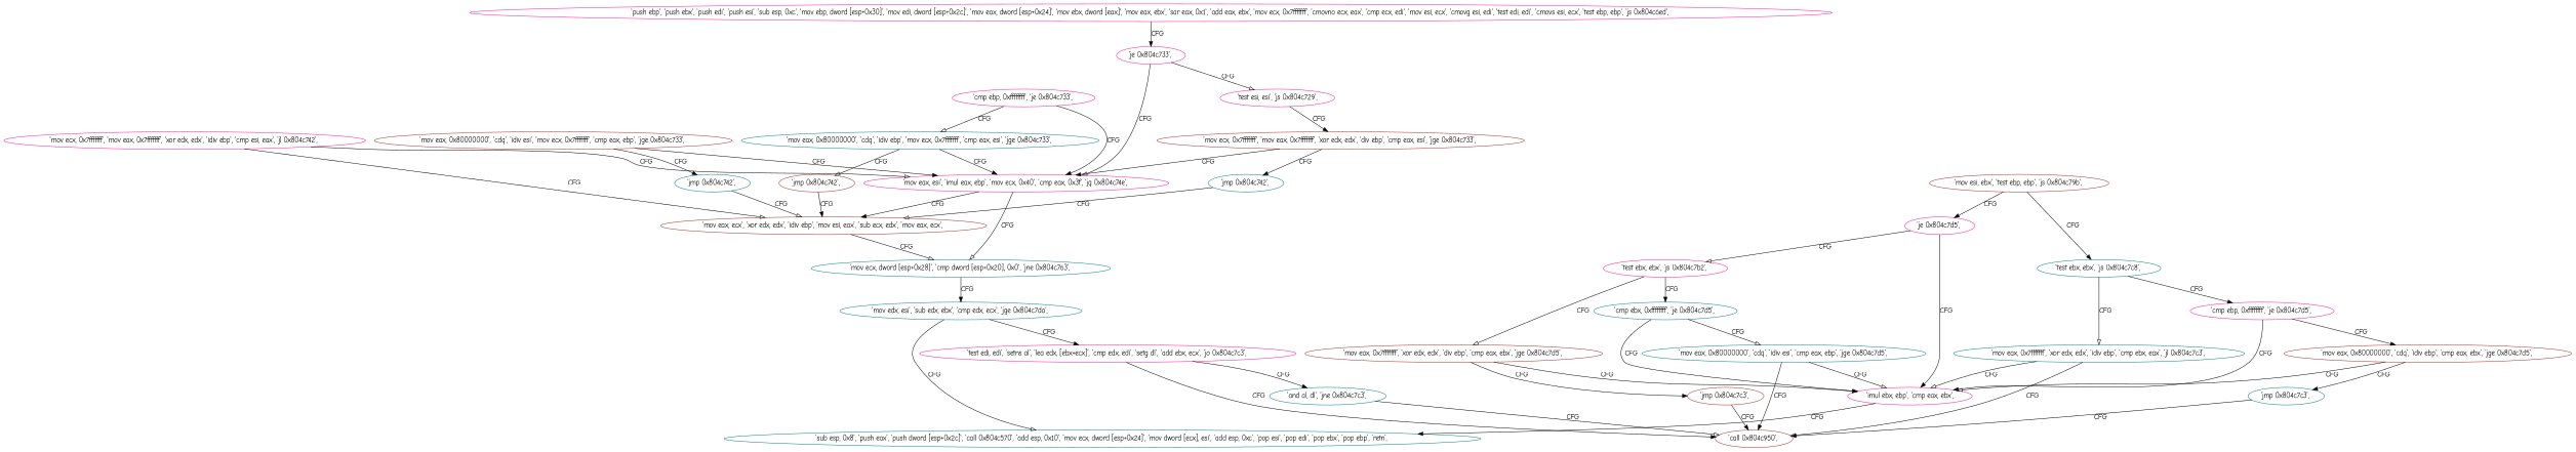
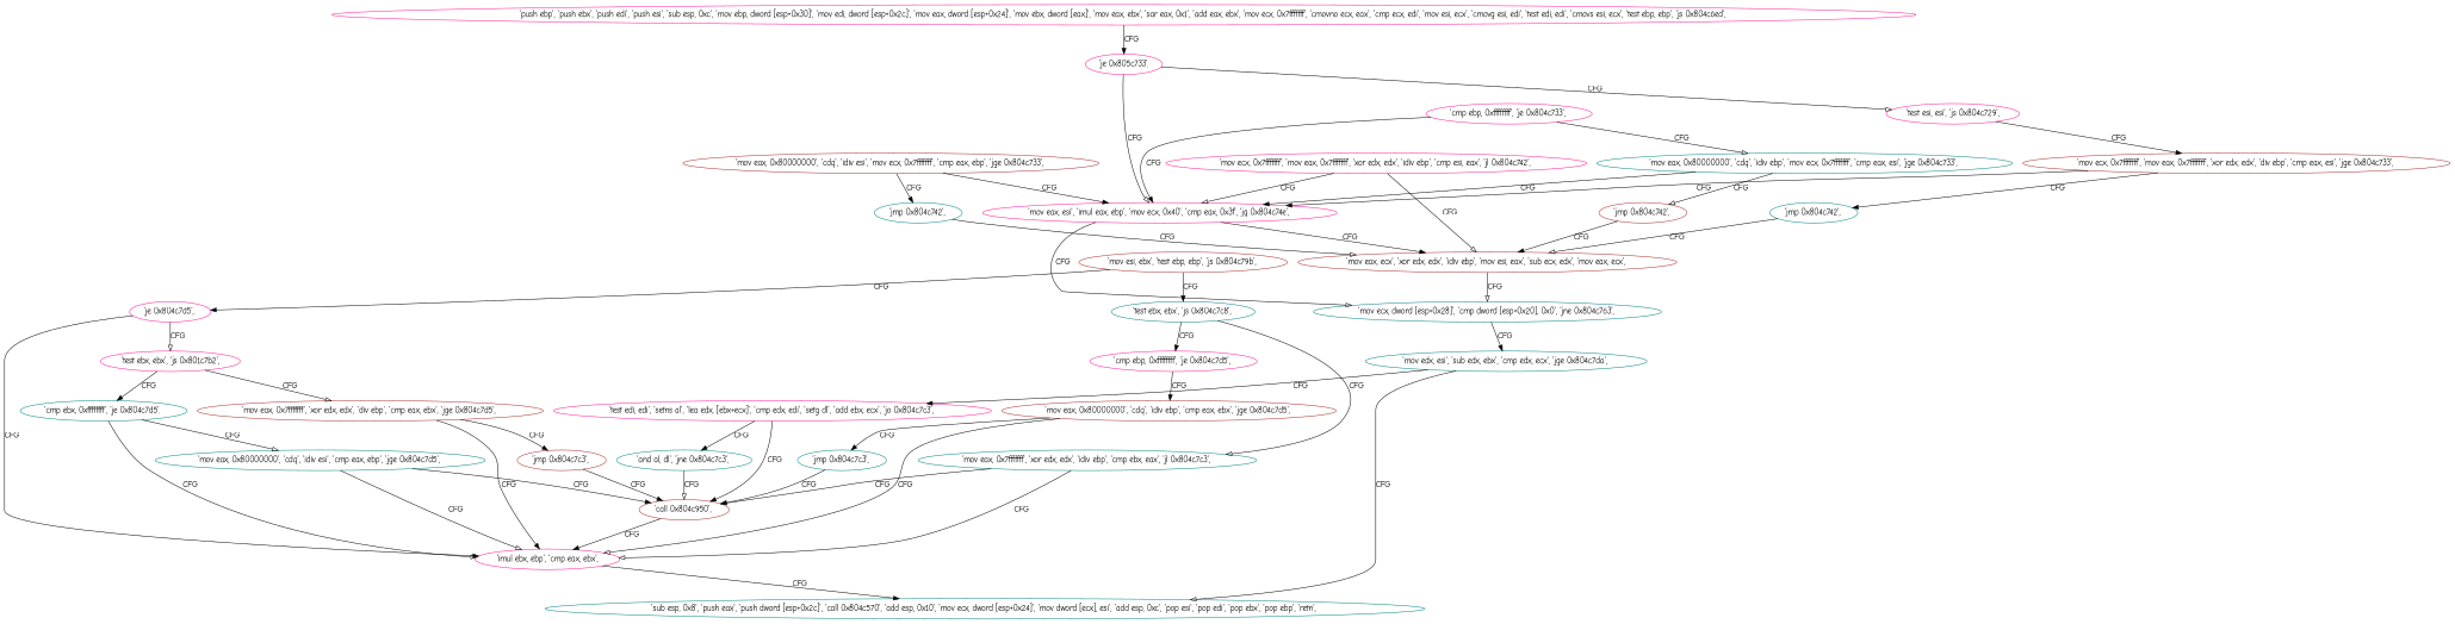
  digraph {
    fontname="Comic Neue"
    node [color=teal fontname="Comic Neue"]
    edge [arrowhead=normal fontname="Comic Neue"]
    n1 [color=deeppink label="'push ebp', 'push ebx', 'push edi', 'push esi', 'sub esp, 0xc', 'mov ebp, dword [esp+0x30]', 'mov edi, dword [esp+0x2c]', 'mov eax, dword [esp+0x24]', 'mov ebx, dword [eax]', 'mov eax, ebx', 'sar eax, 0x1', 'add eax, ebx', 'mov ecx, 0x7fffffff', 'cmovno ecx, eax', 'cmp ecx, edi', 'mov esi, ecx', 'cmovg esi, edi', 'test edi, edi', 'cmovs esi, ecx', 'test ebp, ebp', 'js 0x804c6ed', "]
-   n2 [color=deeppink label="'je 0x804c733', "]
+   n2 [color=deeppink label="'je 0x805c733',"]
    n3 [color=deeppink label="'mov eax, esi', 'imul eax, ebp', 'mov ecx, 0x40', 'cmp eax, 0x3f', 'jg 0x804c74e', "]
    n4 [color=deeppink label="'test esi, esi', 'js 0x804c729',"]
    n5 [color=deeppink label="'mov ecx, 0x7fffffff', 'mov eax, 0x7fffffff', 'xor edx, edx', 'idiv ebp', 'cmp esi, eax', 'jl 0x804c742', "]
    n6 [color=brown label="'mov eax, ecx', 'xor edx, edx', 'idiv ebp', 'mov esi, eax', 'sub ecx, edx', 'mov eax, ecx', "]
    n7 [color=deeppink label="'cmp ebp, 0xffffffff', 'je 0x804c733', "]
    n8 [label="'mov eax, 0x80000000', 'cdq', 'idiv ebp', 'mov ecx, 0x7fffffff', 'cmp eax, esi', 'jge 0x804c733', "]
    n9 [label="'mov ecx, dword [esp+0x28]', 'cmp dword [esp+0x20], 0x0', 'jne 0x804c763', "]
    n10 [color=brown label="'mov ecx, 0x7fffffff', 'mov eax, 0x7fffffff', 'xor edx, edx', 'div ebp', 'cmp eax, esi', 'jge 0x804c733', "]
    n11 [color=brown label="'jmp 0x804c742', "]
    n12 [label="'mov edx, esi', 'sub edx, ebx', 'cmp edx, ecx', 'jge 0x804c7da', "]
    n13 [label="'jmp 0x804c742', "]
    n14 [label="'sub esp, 0x8', 'push eax', 'push dword [esp+0x2c]', 'call 0x804c570', 'add esp, 0x10', 'mov ecx, dword [esp+0x24]', 'mov dword [ecx], esi', 'add esp, 0xc', 'pop esi', 'pop edi', 'pop ebx', 'pop ebp', 'retn', "]
    n15 [color=deeppink label="'test edi, edi', 'setns al', 'lea edx, [ebx+ecx]', 'cmp edx, edi', 'setg dl', 'add ebx, ecx', 'jo 0x804c7c3', "]
    n16 [color=brown label="'mov eax, 0x80000000', 'cdq', 'idiv esi', 'mov ecx, 0x7fffffff', 'cmp eax, ebp', 'jge 0x804c733', "]
    n17 [label="'jmp 0x804c742', "]
    n18 [color=brown label="'call 0x804c950', "]
    n19 [label="'and al, dl', 'jne 0x804c7c3', "]
    n20 [color=brown label="'mov esi, ebx', 'test ebp, ebp', 'js 0x804c79b', "]
    n21 [label="'test ebx, ebx', 'js 0x804c7c8', "]
    n22 [color=deeppink label="'je 0x804c7d5', "]
    n23 [label="'mov eax, 0x7fffffff', 'xor edx, edx', 'idiv ebp', 'cmp ebx, eax', 'jl 0x804c7c3', "]
    n24 [color=deeppink label="'cmp ebp, 0xffffffff', 'je 0x804c7d5', "]
    n25 [color=deeppink label="'imul ebx, ebp', 'cmp eax, ebx',"]
-   n26 [color=deeppink label="'test ebx, ebx', 'js 0x804c7b2', "]
+   n26 [color=deeppink label="'test ebx, ebx', 'js 0x801c7b2',"]
    n27 [color=brown label="'mov eax, 0x80000000', 'cdq', 'idiv ebp', 'cmp eax, ebx', 'jge 0x804c7d5', "]
    n28 [label="'cmp ebx, 0xffffffff', 'je 0x804c7d5', "]
    n29 [color=brown label="'mov eax, 0x7fffffff', 'xor edx, edx', 'div ebp', 'cmp eax, ebx', 'jge 0x804c7d5', "]
    n30 [label="'jmp 0x804c7c3', "]
    n31 [label="'mov eax, 0x80000000', 'cdq', 'idiv esi', 'cmp eax, ebp', 'jge 0x804c7d5', "]
    n32 [color=brown label="'jmp 0x804c7c3', "]
    n1 -> n2 [label=CFG]
    n2 -> n3 [arrowhead=onormal label=CFG]
    n2 -> n4 [arrowhead=onormal label=CFG]
    n3 -> n6 [label=CFG]
    n3 -> n9 [arrowhead=onormal label=CFG]
    n4 -> n10 [label=CFG]
    n5 -> n3 [arrowhead=onormal label=CFG]
    n5 -> n6 [arrowhead=onormal label=CFG]
    n6 -> n9 [arrowhead=onormal label=CFG]
    n7 -> n3 [label=CFG]
    n7 -> n8 [arrowhead=onormal label=CFG]
    n8 -> n3 [label=CFG]
    n8 -> n11 [arrowhead=onormal label=CFG]
    n9 -> n12 [label=CFG]
    n10 -> n3 [label=CFG]
    n10 -> n13 [label=CFG]
    n11 -> n6 [label=CFG]
    n12 -> n14 [arrowhead=onormal label=CFG]
    n12 -> n15 [label=CFG]
    n13 -> n6 [arrowhead=onormal label=CFG]
    n15 -> n18 [label=CFG]
    n15 -> n19 [label=CFG]
    n16 -> n3 [label=CFG]
    n16 -> n17 [label=CFG]
    n17 -> n6 [arrowhead=onormal label=CFG]
    n19 -> n18 [arrowhead=onormal label=CFG]
    n20 -> n21 [label=CFG]
    n20 -> n22 [label=CFG]
    n21 -> n23 [arrowhead=onormal label=CFG]
    n21 -> n24 [label=CFG]
    n22 -> n25 [label=CFG]
    n22 -> n26 [arrowhead=onormal label=CFG]
    n23 -> n18 [arrowhead=onormal label=CFG]
    n23 -> n25 [arrowhead=onormal label=CFG]
-   n24 -> n25 [label=CFG]
+   n18 -> n25 [label=CFG]
    n24 -> n27 [label=CFG]
    n25 -> n14 [label=CFG]
    n26 -> n28 [label=CFG]
    n26 -> n29 [arrowhead=onormal label=CFG]
    n27 -> n25 [arrowhead=onormal label=CFG]
    n27 -> n30 [label=CFG]
    n28 -> n25 [arrowhead=onormal label=CFG]
    n28 -> n31 [arrowhead=onormal label=CFG]
    n29 -> n25 [label=CFG]
    n29 -> n32 [label=CFG]
    n30 -> n18 [label=CFG]
    n31 -> n18 [label=CFG]
    n31 -> n25 [arrowhead=onormal label=CFG]
    n32 -> n18 [label=CFG]
  }
